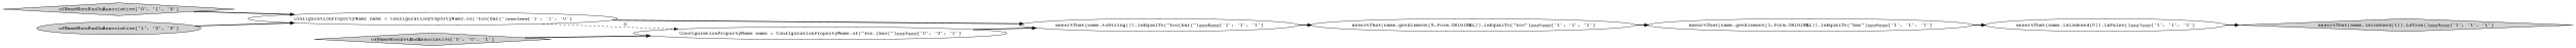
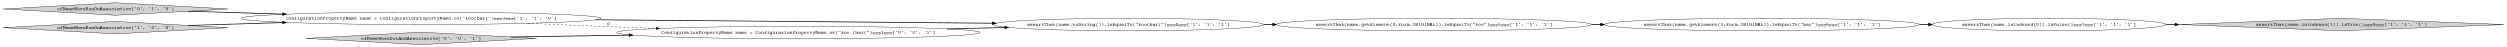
  digraph {
    fontname="Courier Prime"
    rankdir=LR
    node [fillcolor=white fontname="Courier Prime" shape=ellipse style=filled]
    edge [fontname="Courier Prime" style=bold]
    n1 [fillcolor=lightgray label="ofNameWhenRunOnAssociative['0', '1', '0']" shape=diamond]
    n2 [label="ConfigurationPropertyName name = ConfigurationPropertyName.of(\"foo(bar(\")@@@3@@@['1', '1', '0']"]
    n3 [label="assertThat(name.toString()).isEqualTo(\"foo(bar(\")@@@4@@@['1', '1', '1']"]
    n4 [label="ConfigurationPropertyName name = ConfigurationPropertyName.of(\"foo.(bar(\")@@@3@@@['0', '0', '1']"]
    n5 [label="assertThat(name.getElement(0,Form.ORIGINAL)).isEqualTo(\"foo\")@@@5@@@['1', '1', '1']"]
    n6 [label="assertThat(name.getElement(1,Form.ORIGINAL)).isEqualTo(\"bar\")@@@6@@@['1', '1', '1']"]
-   n7 [fillcolor=lightgray label="ofNameWhenRunOnAssociative['1', '0', '0']"]
+   n7 [fillcolor=lightgray label="ofNameWhenRunOnAssociative['1', '0', '0']" shape=diamond]
    n8 [fillcolor=lightgray label="ofNameWhenDotAndAssociative['0', '0', '1']" shape=diamond]
    n9 [label="assertThat(name.isIndexed(0)).isFalse()@@@7@@@['1', '1', '1']"]
    n10 [fillcolor=lightgray label="assertThat(name.isIndexed(1)).isTrue()@@@8@@@['1', '1', '1']" shape=diamond]
    n1 -> n2
    n2 -> n3
    n2 -> n4 [label=0 style=dashed]
    n3 -> n5
    n4 -> n3
    n5 -> n6
    n6 -> n9
    n7 -> n2
    n8 -> n4
    n9 -> n10
  }
